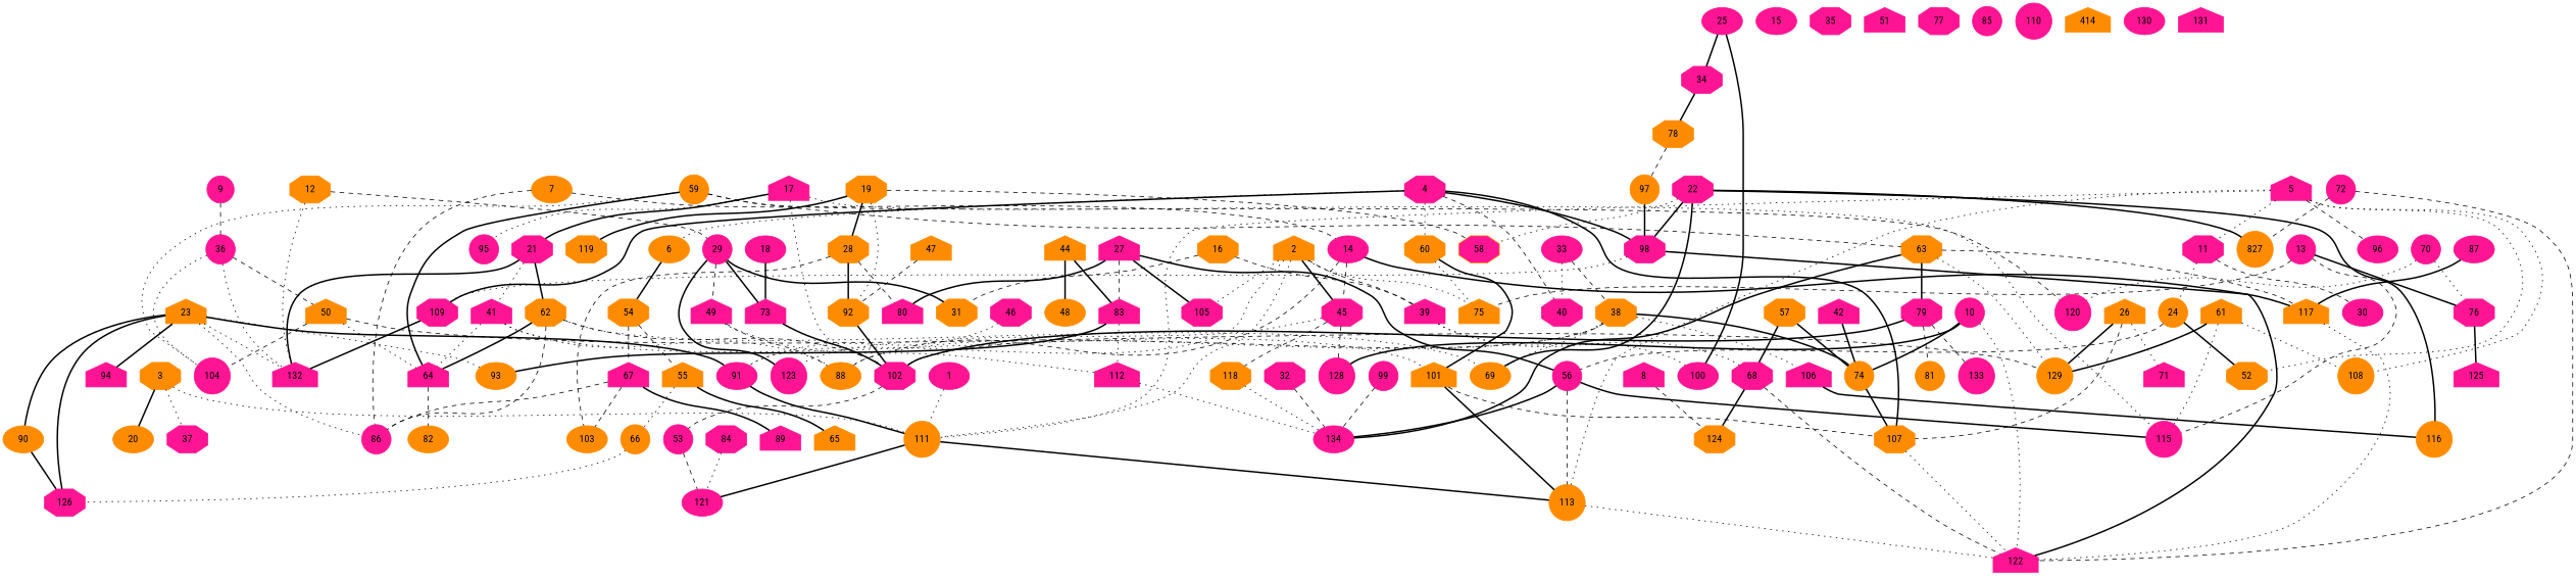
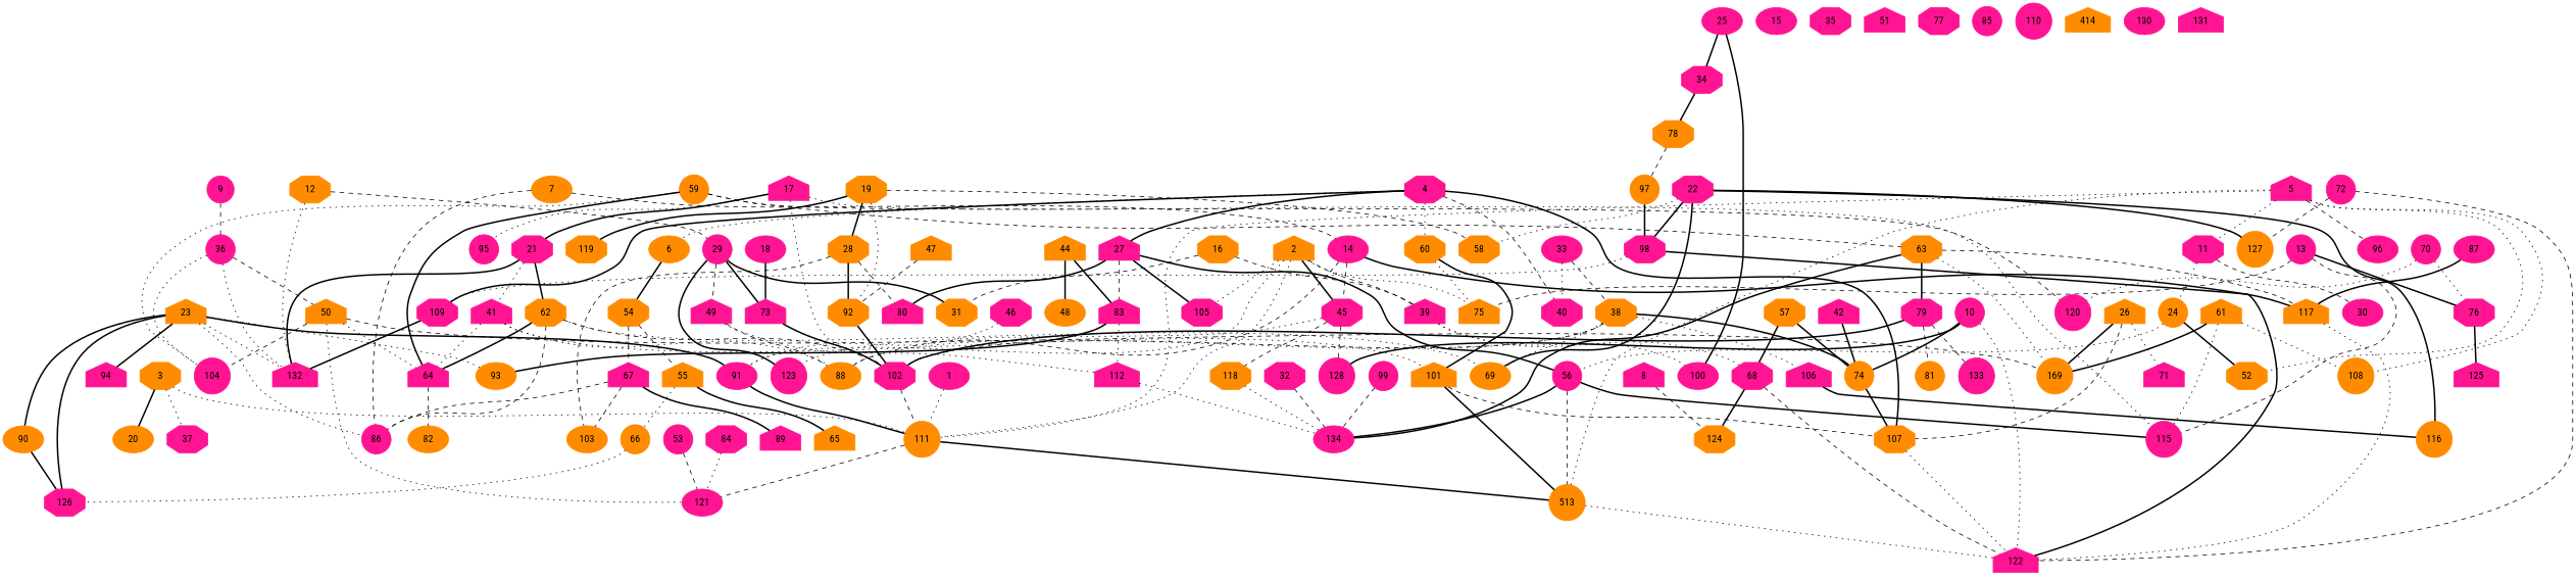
  graph {
    fontname="Roboto Condensed"
    node [color=deeppink fontname="Roboto Condensed" shape=octagon style=filled]
    edge [fontname="Roboto Condensed" style=bold]
    1 [shape=ellipse]
    111 [color=darkorange shape=circle]
-   113 [color=darkorange shape=circle]
+   113 [color=darkorange shape=circle label=513]
    121 [shape=ellipse]
    2 [color=darkorange shape=house]
    39 [shape=house]
    45
    75 [color=darkorange shape=house]
    91 [shape=ellipse]
    105
    24 [color=darkorange shape=circle]
    11
    30 [shape=ellipse]
    100 [shape=ellipse]
    68
    128 [shape=circle]
    123 [shape=circle]
    118 [color=darkorange]
    3 [color=darkorange]
    20 [color=darkorange shape=ellipse]
    37
    6 [color=darkorange shape=ellipse]
    4
    27 [shape=house]
    40
    60 [color=darkorange]
    107 [color=darkorange]
    109
    54 [color=darkorange]
    56 [shape=circle]
    80 [shape=house]
    83 [shape=house]
    101 [color=darkorange shape=house]
    122 [shape=house]
    132 [shape=house]
    5 [shape=house]
    52 [color=darkorange]
    96 [shape=ellipse]
    108 [color=darkorange shape=circle]
    55 [color=darkorange shape=house]
    67 [shape=house]
    7 [color=darkorange shape=ellipse]
    14 [shape=ellipse]
    86 [shape=circle]
    88 [color=darkorange shape=ellipse]
    117 [color=darkorange shape=house]
    8 [shape=house]
    124 [color=darkorange]
    9 [shape=circle]
    36 [shape=circle]
    50 [color=darkorange shape=house]
    104 [shape=circle]
    10 [shape=circle]
    74 [color=darkorange shape=circle]
    12 [color=darkorange]
    29 [shape=circle]
    31 [color=darkorange]
    73 [shape=house]
    49 [shape=house]
    13 [shape=circle]
    76
    115 [shape=circle]
    125 [shape=house]
    15 [shape=ellipse]
    16 [color=darkorange]
    17 [shape=house]
    21
    95 [shape=circle]
    102
    41 [shape=house]
    62 [color=darkorange]
    18 [shape=ellipse]
    19 [color=darkorange]
    28 [color=darkorange]
-   58 [color=darkorange fillcolor=deeppink]
+   58 [color=darkorange]
    92 [color=darkorange]
    119 [color=darkorange]
    103 [color=darkorange shape=ellipse]
    64 [shape=house]
    69 [color=darkorange shape=ellipse]
    22
    98
    116 [color=darkorange shape=circle]
-   127 [color=darkorange shape=circle label=827]
+   127 [color=darkorange shape=circle]
    23 [color=darkorange shape=house]
    90 [color=darkorange shape=ellipse]
    93 [color=darkorange shape=ellipse]
    94 [shape=house]
    126
    134 [shape=ellipse]
    25 [shape=ellipse]
    34
    78 [color=darkorange]
    26 [color=darkorange shape=house]
    71 [shape=house]
-   129 [color=darkorange shape=circle]
+   129 [color=darkorange shape=circle label=169]
    112 [shape=house]
    32
    33 [shape=ellipse]
    38 [color=darkorange]
    106 [shape=house]
    97 [color=darkorange shape=circle]
    35
    82 [color=darkorange shape=ellipse]
    42 [shape=house]
    44 [color=darkorange shape=house]
    48 [color=darkorange shape=ellipse]
    46
    47 [color=darkorange shape=house]
    51 [shape=house]
    53 [shape=circle]
    65 [color=darkorange shape=house]
    66 [color=darkorange shape=circle]
    89 [shape=house]
    57 [color=darkorange]
    59 [color=darkorange shape=circle]
    63 [color=darkorange]
    120 [shape=circle]
    79
    61 [color=darkorange shape=house]
    81 [color=darkorange shape=circle]
    133 [shape=circle]
    70 [shape=circle]
    72 [shape=circle]
    77
    84
    85 [shape=circle]
    87 [shape=ellipse]
    99 [shape=circle]
    110 [shape=circle]
    n131 [color=darkorange label=414 shape=house]
    130 [shape=ellipse]
    131 [shape=house]
    1 -- 111 [style=dotted]
    111 -- 113
-   111 -- 121
+   111 -- 121 [style=dashed]
    113 -- 122 [style=dotted]
    2 -- 111 [style=dotted]
    2 -- 39 [style=dashed]
    2 -- 45
    2 -- 75 [style=dotted]
    2 -- 91 [style=dotted]
    2 -- 105 [style=dotted]
    39 -- 100 [style=dotted]
    39 -- 68 [style=dotted]
    45 -- 128 [style=dashed]
    45 -- 123 [style=dotted]
    45 -- 118 [style=dashed]
    91 -- 111
-   24 -- 56 [style=dashed]
+   24 -- 56 [style=dotted]
    24 -- 52
    11 -- 24 [style=dotted]
    11 -- 30 [style=dashed]
    68 -- 122 [style=dashed]
    68 -- 124
    118 -- 134 [style=dotted]
    3 -- 111 [style=dotted]
    3 -- 20
    3 -- 37 [style=dotted]
    6 -- 54
    4 -- 6 [style=dotted]
-   4 -- 98
+   4 -- 27
    4 -- 40 [style=dashed]
    4 -- 60 [style=dotted]
    4 -- 107
    4 -- 109
    27 -- 105
    27 -- 56
    27 -- 80
    27 -- 83 [style=dashed]
    60 -- 75 [style=dotted]
    60 -- 101
    107 -- 122 [style=dotted]
    109 -- 132
    54 -- 55 [style=dashed]
    54 -- 67 [style=dashed]
    56 -- 113 [style=dashed]
    56 -- 115
    56 -- 134
    83 -- 93
    83 -- 112 [style=dotted]
    101 -- 113
    101 -- 107 [style=dashed]
    5 -- 111 [style=dotted]
    5 -- 113 [style=dotted]
    5 -- 11 [style=dotted]
    5 -- 52 [style=dotted]
    5 -- 96 [style=dashed]
    5 -- 108 [style=dotted]
    55 -- 65
    55 -- 66 [style=dotted]
    67 -- 86 [style=dashed]
    67 -- 103 [style=dashed]
    67 -- 89
    7 -- 14 [style=dashed]
    7 -- 86 [style=dashed]
    14 -- 45 [style=dashed]
    14 -- 88 [style=dashed]
    14 -- 117
    117 -- 122 [style=dotted]
    8 -- 124 [style=dashed]
    9 -- 36 [style=dashed]
    36 -- 132 [style=dotted]
    36 -- 50 [style=dashed]
    36 -- 104 [style=dotted]
+   50 -- 121 [style=dotted]
    50 -- 104 [style=dashed]
    50 -- 64 [style=dotted]
    50 -- 129 [style=dashed]
    10 -- 128
    10 -- 122 [style=dotted]
    10 -- 74
    74 -- 107
    12 -- 132 [style=dotted]
    12 -- 29 [style=dashed]
    29 -- 123
    29 -- 31
    29 -- 73
    29 -- 49 [style=dashed]
    73 -- 102
    49 -- 88 [style=dashed]
    49 -- 112 [style=dotted]
    13 -- 75 [style=dashed]
    13 -- 76
    13 -- 115 [style=dashed]
    76 -- 125
    16 -- 39 [style=dashed]
    16 -- 31 [style=dashed]
    17 -- 115 [style=dotted]
    17 -- 21
    17 -- 95 [style=dotted]
    17 -- 102 [style=dotted]
    21 -- 132
    21 -- 41 [style=dotted]
    21 -- 62
-   102 -- 53 [style=dashed]
+   102 -- 111 [style=dashed]
    41 -- 101 [style=dotted]
    41 -- 88 [style=dotted]
    41 -- 64 [style=dotted]
    62 -- 86 [style=dashed]
    62 -- 102 [style=dashed]
    62 -- 64
    62 -- 69 [style=dotted]
    18 -- 73
    19 -- 28
    19 -- 58 [style=dashed]
    19 -- 92 [style=dotted]
    19 -- 119
    28 -- 80 [style=dashed]
    28 -- 92
    28 -- 103 [style=dashed]
    92 -- 102
    64 -- 82 [style=dashed]
    22 -- 58 [style=dotted]
    22 -- 69
    22 -- 98
    22 -- 116
    22 -- 127
    98 -- 109 [style=dotted]
    98 -- 122
    23 -- 91
    23 -- 132 [style=dotted]
    23 -- 86 [style=dotted]
    23 -- 90
    23 -- 93 [style=dotted]
    23 -- 94
    23 -- 126
    90 -- 126
    25 -- 100
    25 -- 34
    34 -- 78
    78 -- 97 [style=dashed]
    26 -- 107 [style=dashed]
    26 -- 71 [style=dotted]
    26 -- 129
    112 -- 134 [style=dotted]
    32 -- 134 [style=dashed]
    33 -- 40 [style=dotted]
    33 -- 38 [style=dashed]
    38 -- 88 [style=dotted]
    38 -- 74
    38 -- 102 [style=dashed]
    38 -- 69 [style=dotted]
    38 -- 106 [style=dotted]
    106 -- 116
    97 -- 98
    42 -- 74
    44 -- 83
    44 -- 48
    46 -- 91 [style=dotted]
    47 -- 92 [style=dashed]
    53 -- 121 [style=dashed]
    66 -- 126 [style=dotted]
    57 -- 68
    57 -- 74
    59 -- 104 [style=dotted]
    59 -- 64
    59 -- 63 [style=dashed]
    59 -- 120 [style=dashed]
    63 -- 117 [style=dashed]
    63 -- 134
    63 -- 129 [style=dotted]
    63 -- 79
    79 -- 102
    79 -- 81 [style=dashed]
    79 -- 133 [style=dashed]
    61 -- 108 [style=dotted]
    61 -- 115 [style=dotted]
    61 -- 129
    70 -- 76 [style=dotted]
    70 -- 120 [style=dotted]
    72 -- 122 [style=dashed]
    72 -- 127 [style=dashed]
    84 -- 121 [style=dotted]
    87 -- 117
    99 -- 134 [style=dashed]
  }
